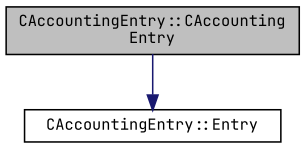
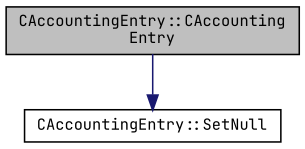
  digraph {
    rankdir=TB
    fontname="JetBrains Mono"
    node [color=black fontname="JetBrains Mono" fontsize=10 shape=record style=filled]
    n1 [fillcolor=grey75 fontcolor=black height=0.2 label="CAccountingEntry::CAccounting\lEntry" width=0.4]
-   n2 [fillcolor=white height=0.2 label="CAccountingEntry::Entry" width=0.4]
+   n2 [fillcolor=white height=0.2 label="CAccountingEntry::SetNull" width=0.4]
    n1 -> n2 [color=midnightblue fontname="JetBrains Mono" fontsize=10 labelfontname=Helvetica labelfontsize=10 style=solid]
  }
